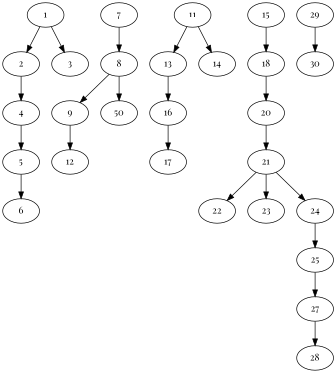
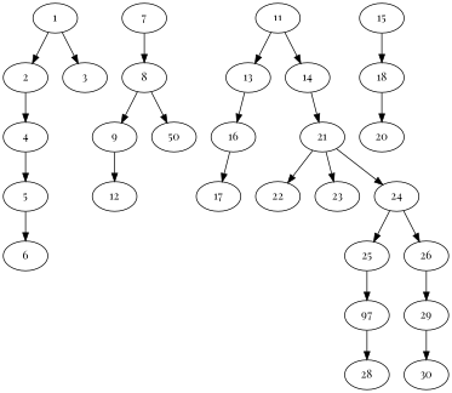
  digraph {
    fontname="Playfair Display"
    node [alpha=0.15 fontname="Playfair Display"]
    edge [fontname="Playfair Display"]
    2 [alpha=0.06]
    1 [alpha=0.09]
    3 [alpha=0.04]
    4
    5 [alpha=0.13]
    6
    7 [alpha=0.18]
    8 [alpha=0.12]
    9 [alpha=0.12]
    n10 [alpha=0.10 label=50]
    12 [alpha=0.20]
    11 [alpha=0.03]
    13 [alpha=0.20]
    14 [alpha=0.08]
    16 [alpha=0.09]
    15 [alpha=0.13]
    18 [alpha=0.13]
    17 [alpha=0.20]
    20 [alpha=0.03]
    21 [alpha=0.17]
    22 [alpha=0.09]
    23 [alpha=0.18]
    24
    25 [alpha=0.12]
-   27
+   26 [alpha=0.13]
+   27 [label=97]
    29 [alpha=0.01]
    28 [alpha=0.05]
    30 [alpha=0.11]
    2 -> 4
    1 -> 2
    1 -> 3
    4 -> 5
    5 -> 6
    7 -> 8
    8 -> 9
    8 -> n10
    9 -> 12
    11 -> 13
    11 -> 14
    13 -> 16
    16 -> 17
    15 -> 18
    18 -> 20
-   20 -> 21
+   14 -> 21
    21 -> 22
    21 -> 23
    21 -> 24
    24 -> 25
+   24 -> 26
    25 -> 27
+   26 -> 29
    27 -> 28
    29 -> 30
  }
